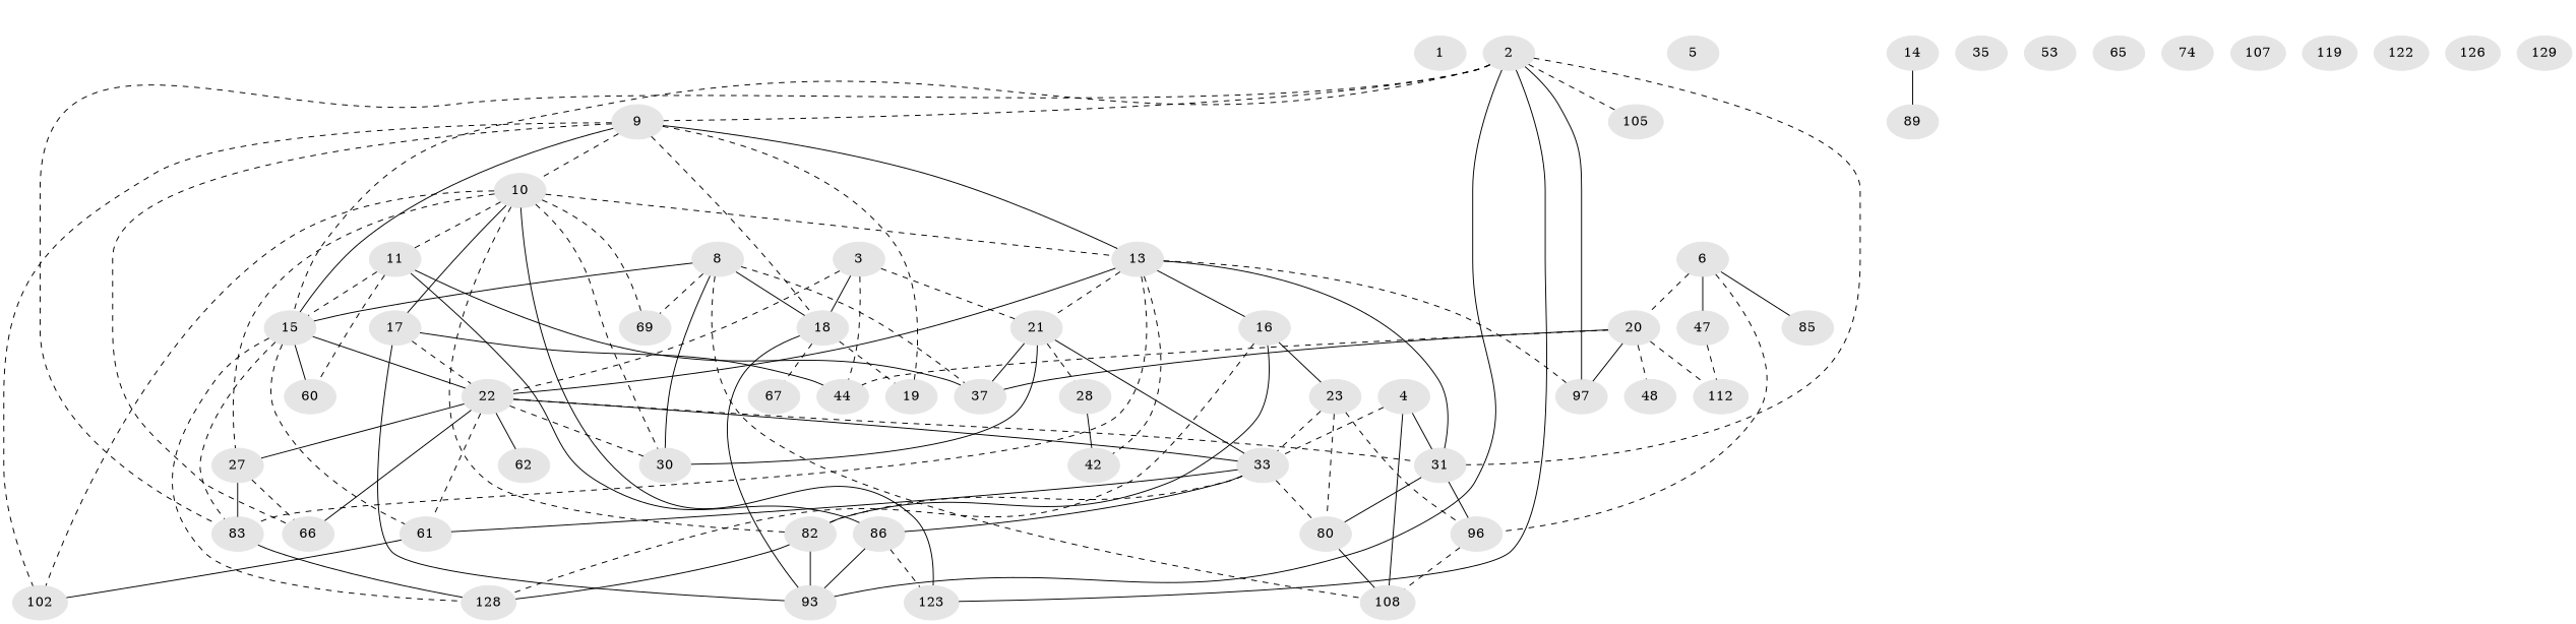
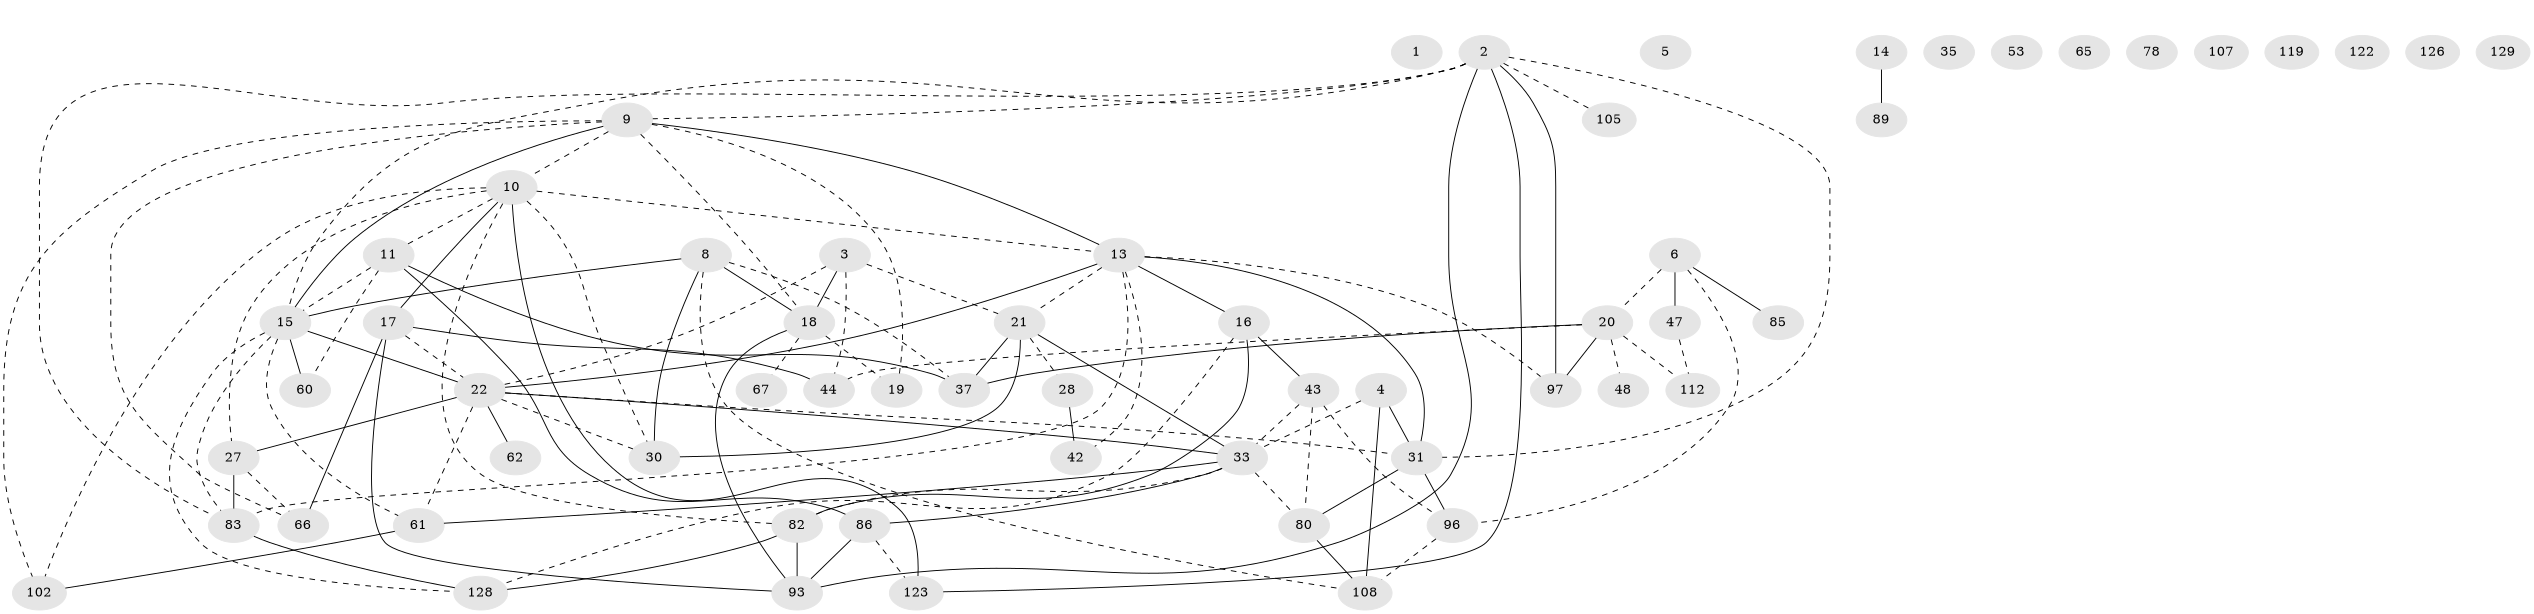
  graph {
    node [color=gray90 style=filled]
    edge [style=dashed]
    1
    2 [super="+57+130"]
    9 [super="+12+25+99"]
    15 [super="+56+76+98+109"]
    31 [super="+110+111"]
    83 [super="+101"]
    93
    97
    105
    123
    18 [super="+40+55+59"]
    10 [super="+29+41+54+106"]
    13 [super="+64+79+94+100"]
    19 [super="+46"]
    66
    102
    22 [super="+32+36+68+70+74"]
    60
    61 [super="+73+77+124"]
    128
    96 [super="+104"]
    80 [super="+116"]
    3 [super="+24+34"]
    21 [super="+49+118"]
    44 [super="+51"]
    67
    33 [super="+71+92"]
    30 [super="+72"]
    37
    28 [super="+39"]
    27 [super="+45+52"]
    62
    4 [super="+103+127"]
    108 [super="+120"]
    82 [super="+88+113"]
    86 [super="+114"]
    5
    6 [super="+7+117"]
    20 [super="+63+81+91"]
    47 [super="+90+95"]
    85 [super="+121"]
    48
    112
    8 [super="+38+43+58"]
-   69
    11 [super="+50+84"]
    17 [super="+75+115"]
    16 [super="+26"]
    42
-   23 [super="+87"]
+   23 [super="+87" label=43]
    14 [super="+125"]
    89
    35
    53
    65
-   78 [label=74]
+   78
    107
    119
    122
    126
    129
    2 -- 9
    2 -- 15
    2 -- 31
    2 -- 83
    2 -- 93 [style=solid]
    2 -- 97 [style=solid]
    2 -- 105
    2 -- 123 [style=solid]
    9 -- 15 [style=solid]
    9 -- 18
    9 -- 10
    9 -- 13 [style=solid]
    9 -- 19
    9 -- 66
    9 -- 102
    15 -- 83
    15 -- 22 [style=solid]
    15 -- 60 [style=solid]
    15 -- 61
    15 -- 128
    31 -- 96 [style=solid]
    31 -- 80 [style=solid]
    83 -- 128 [style=solid]
    18 -- 93 [style=solid]
    18 -- 19
    18 -- 67
    10 -- 123 [style=solid]
    10 -- 13
    10 -- 102
    10 -- 30
    10 -- 27
    10 -- 82
-   10 -- 69
    10 -- 11
    10 -- 17 [style=solid]
    13 -- 31 [style=solid]
    13 -- 83
    13 -- 97
    13 -- 22 [style=solid]
    13 -- 21
    13 -- 16 [style=solid]
    13 -- 42
    22 -- 31 [weight=2]
    22 -- 61
    22 -- 33 [style=solid]
    22 -- 30 [weight=2]
    22 -- 27 [style=solid]
    22 -- 62 [style=solid]
    61 -- 102 [style=solid]
    96 -- 108 [weight=2]
    80 -- 108 [style=solid]
    3 -- 18 [style=solid]
    3 -- 22
    3 -- 21 [weight=2]
    3 -- 44
    21 -- 33 [style=solid]
    21 -- 30 [style=solid]
    21 -- 37 [style=solid]
    21 -- 28
    33 -- 61 [style=solid]
    33 -- 80
    33 -- 82
    33 -- 86 [style=solid]
    28 -- 42 [style=solid]
    27 -- 83 [style=solid weight=2]
    27 -- 66
    4 -- 31 [style=solid]
    4 -- 33
    4 -- 108 [style=solid]
    82 -- 93 [style=solid]
    82 -- 128 [style=solid]
    86 -- 93 [style=solid]
    86 -- 123
    6 -- 96
    6 -- 20
    6 -- 47 [style=solid weight=2]
    6 -- 85 [style=solid]
    20 -- 97 [style=solid]
    20 -- 44
    20 -- 37 [style=solid]
    20 -- 48
    20 -- 112
    47 -- 112
    8 -- 15 [style=solid]
    8 -- 18 [style=solid]
    8 -- 30 [style=solid]
    8 -- 37
    8 -- 108
-   8 -- 69
    11 -- 15
    11 -- 60
    11 -- 37 [style=solid]
    11 -- 86 [style=solid]
    17 -- 93 [style=solid]
-   22 -- 66 [style=solid]
+   17 -- 66 [style=solid]
    17 -- 22
    17 -- 44 [style=solid]
    16 -- 128
    16 -- 82 [style=solid]
    16 -- 23 [style=solid]
    23 -- 96
    23 -- 80
    23 -- 33
    14 -- 89 [style=solid]
  }
